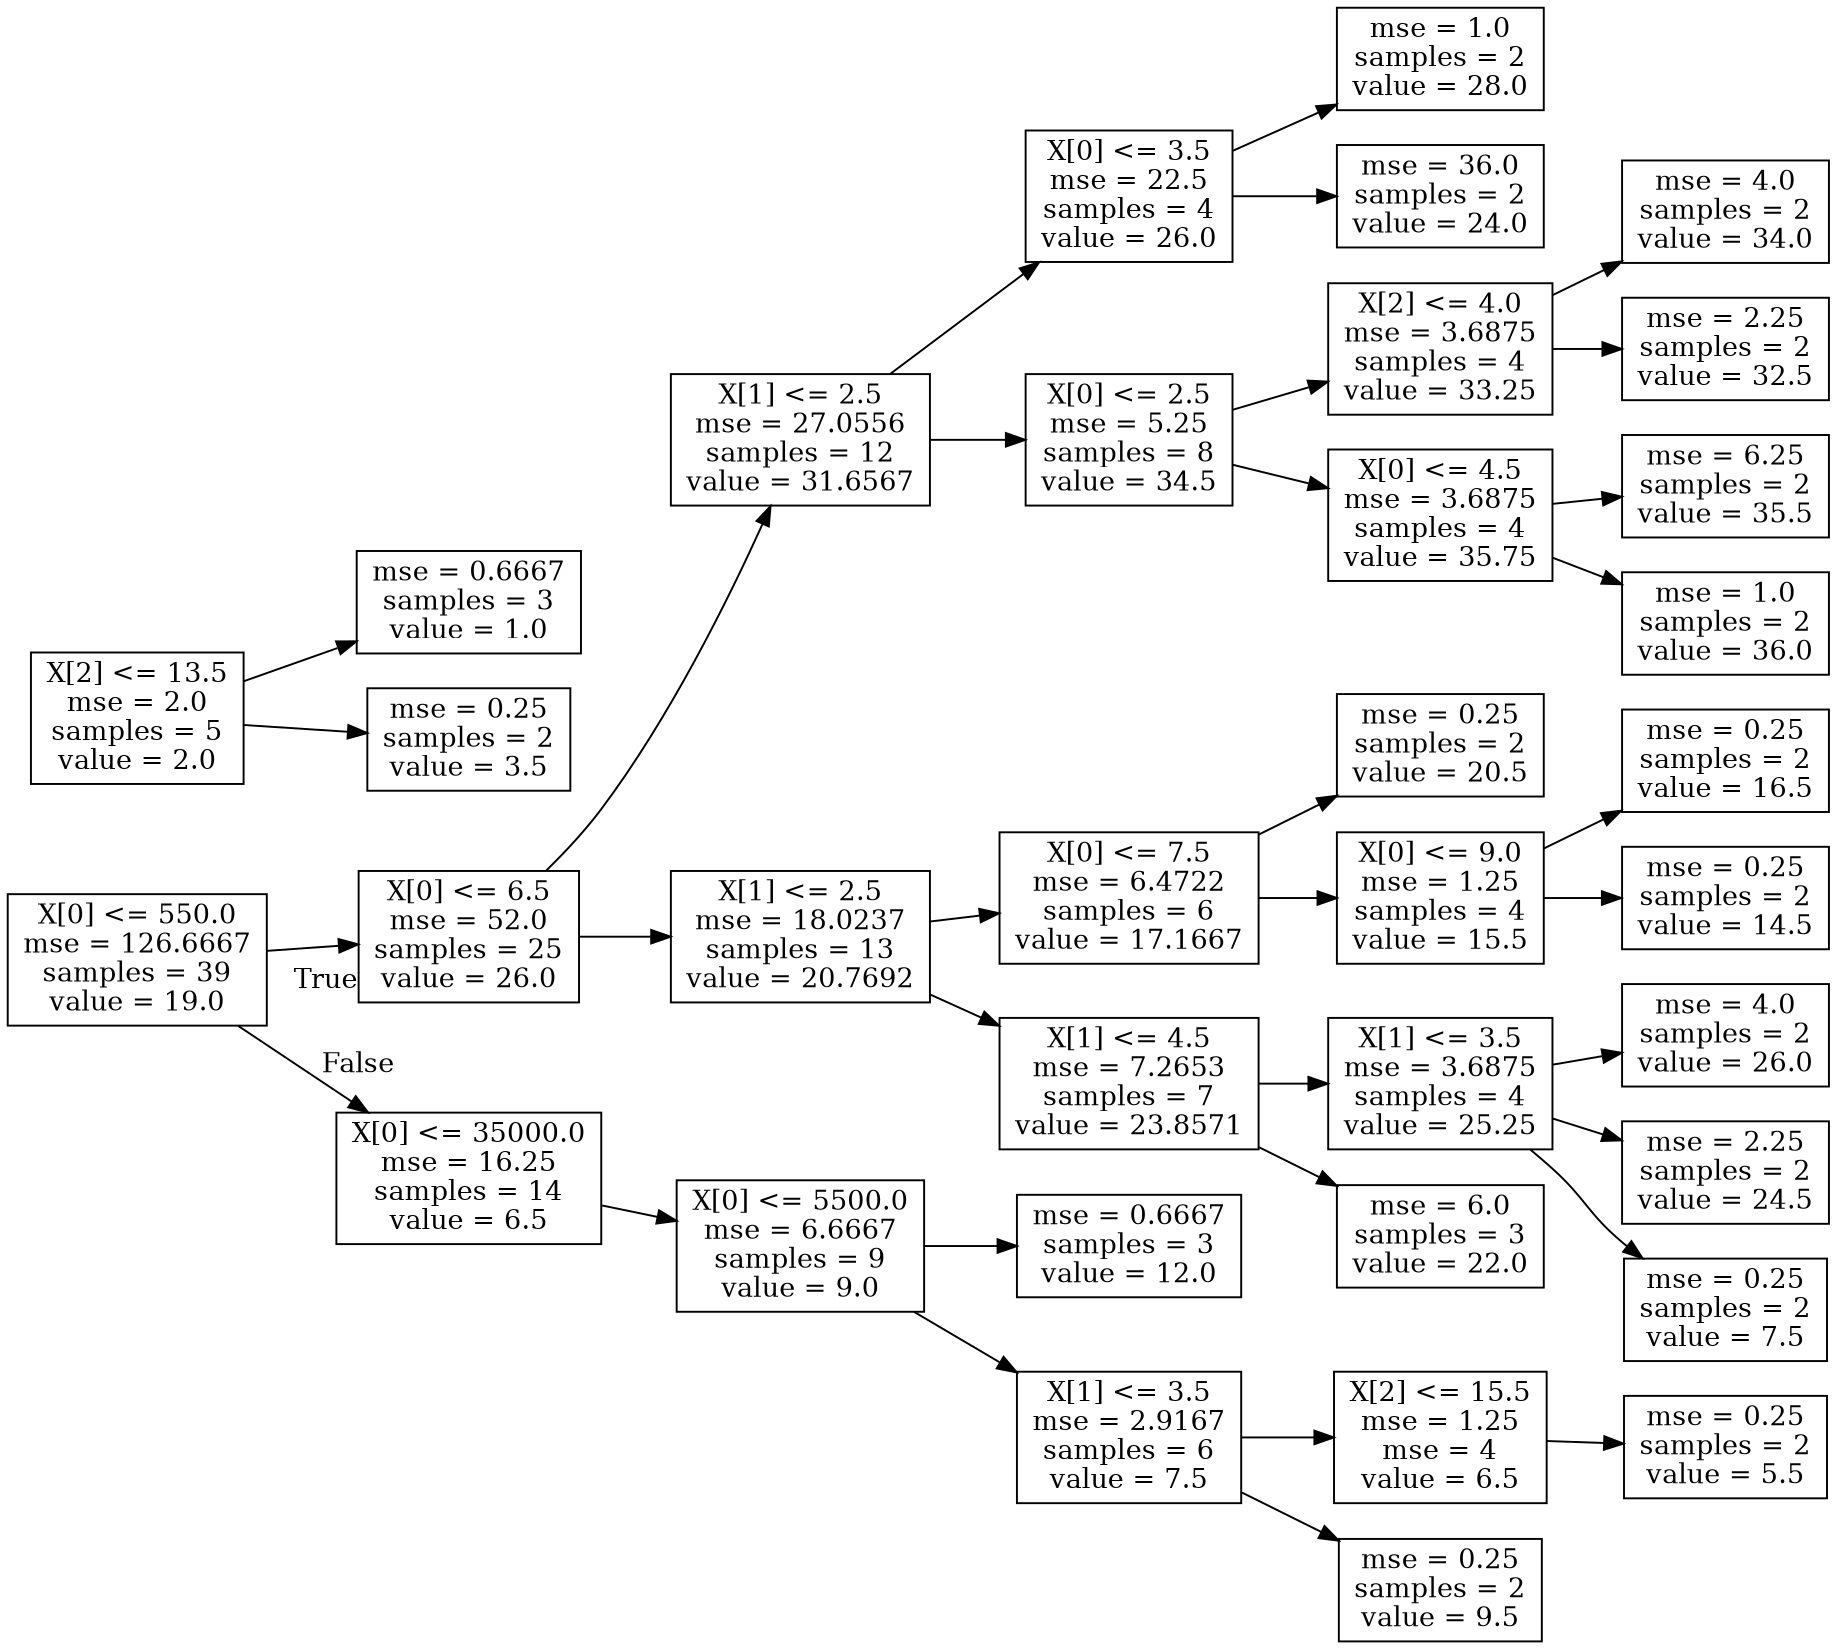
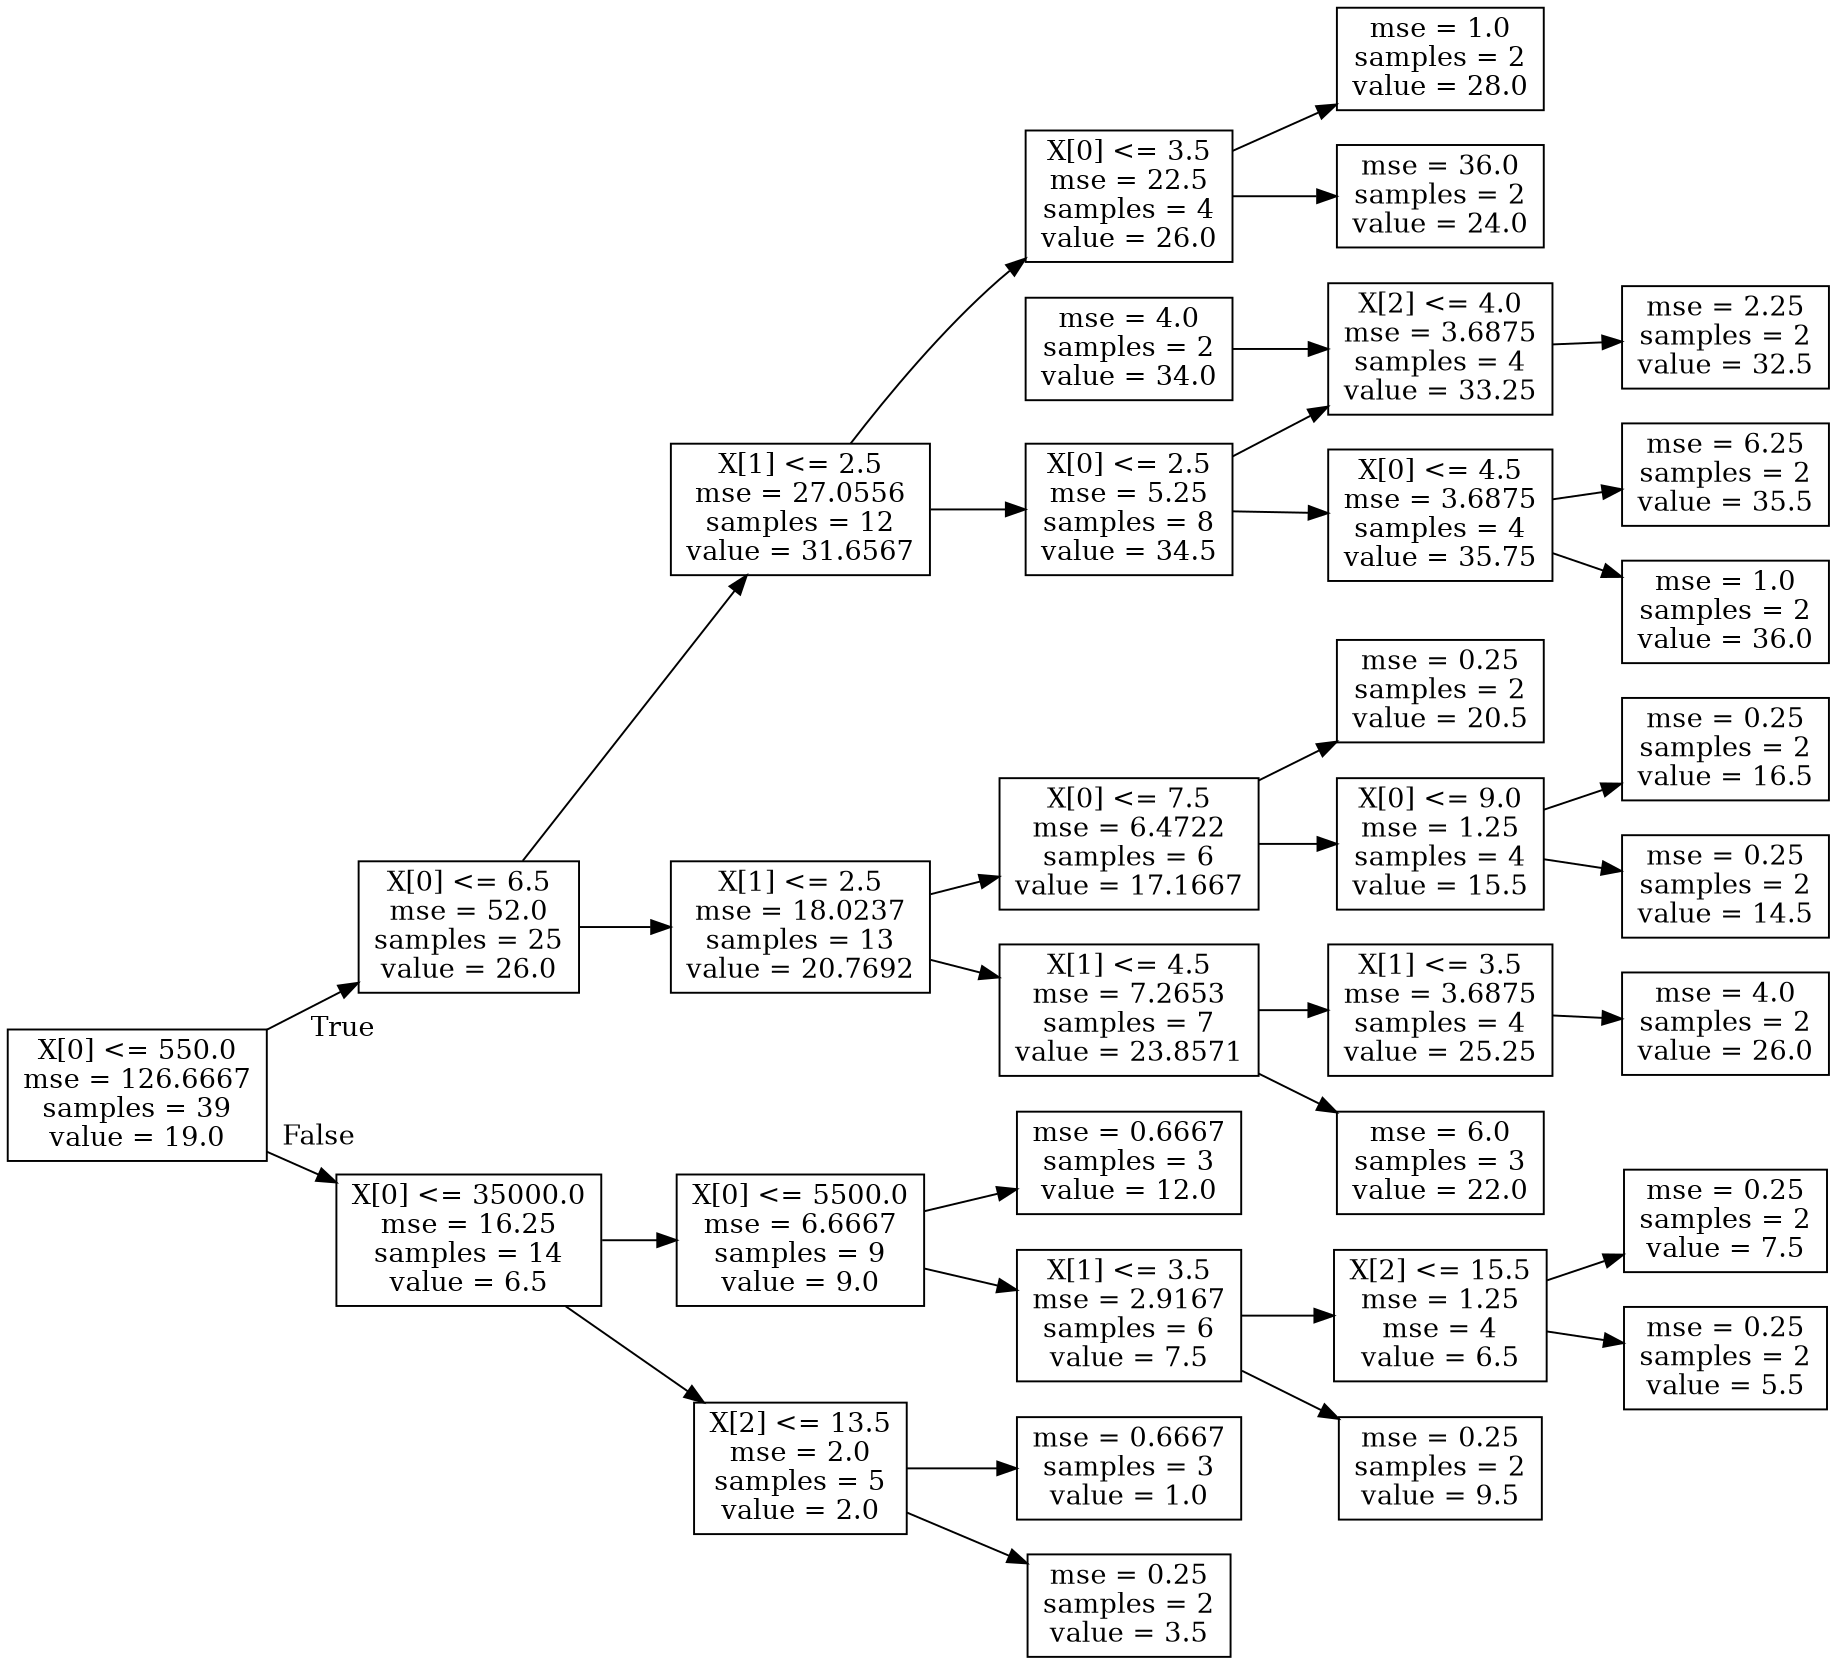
  digraph {
    rankdir=LR
    node [shape=box]
    n1 [label="X[0] <= 550.0\nmse = 126.6667\nsamples = 39\nvalue = 19.0"]
    n2 [label="X[0] <= 6.5\nmse = 52.0\nsamples = 25\nvalue = 26.0"]
    n3 [label="X[0] <= 35000.0\nmse = 16.25\nsamples = 14\nvalue = 6.5"]
    n4 [label="X[1] <= 2.5\nmse = 27.0556\nsamples = 12\nvalue = 31.6567"]
    n5 [label="X[1] <= 2.5\nmse = 18.0237\nsamples = 13\nvalue = 20.7692"]
    n6 [label="X[0] <= 5500.0\nmse = 6.6667\nsamples = 9\nvalue = 9.0"]
    n7 [label="X[2] <= 13.5\nmse = 2.0\nsamples = 5\nvalue = 2.0"]
    n8 [label="X[0] <= 3.5\nmse = 22.5\nsamples = 4\nvalue = 26.0"]
    n9 [label="X[0] <= 2.5\nmse = 5.25\nsamples = 8\nvalue = 34.5"]
    n10 [label="X[0] <= 7.5\nmse = 6.4722\nsamples = 6\nvalue = 17.1667"]
    n11 [label="X[1] <= 4.5\nmse = 7.2653\nsamples = 7\nvalue = 23.8571"]
    n12 [label="mse = 1.0\nsamples = 2\nvalue = 28.0"]
    n13 [label="mse = 36.0\nsamples = 2\nvalue = 24.0"]
    n14 [label="X[2] <= 4.0\nmse = 3.6875\nsamples = 4\nvalue = 33.25"]
    n15 [label="X[0] <= 4.5\nmse = 3.6875\nsamples = 4\nvalue = 35.75"]
    n16 [label="mse = 4.0\nsamples = 2\nvalue = 34.0"]
    n17 [label="mse = 2.25\nsamples = 2\nvalue = 32.5"]
    n18 [label="mse = 6.25\nsamples = 2\nvalue = 35.5"]
    n19 [label="mse = 1.0\nsamples = 2\nvalue = 36.0"]
    n20 [label="mse = 0.25\nsamples = 2\nvalue = 20.5"]
    n21 [label="X[0] <= 9.0\nmse = 1.25\nsamples = 4\nvalue = 15.5"]
    n22 [label="X[1] <= 3.5\nmse = 3.6875\nsamples = 4\nvalue = 25.25"]
    n23 [label="mse = 6.0\nsamples = 3\nvalue = 22.0"]
    n24 [label="mse = 0.25\nsamples = 2\nvalue = 16.5"]
    n25 [label="mse = 0.25\nsamples = 2\nvalue = 14.5"]
    n26 [label="mse = 4.0\nsamples = 2\nvalue = 26.0"]
-   n27 [label="mse = 2.25\nsamples = 2\nvalue = 24.5"]
    n28 [label="mse = 0.6667\nsamples = 3\nvalue = 12.0"]
    n29 [label="X[1] <= 3.5\nmse = 2.9167\nsamples = 6\nvalue = 7.5"]
    n30 [label="mse = 0.6667\nsamples = 3\nvalue = 1.0"]
    n31 [label="mse = 0.25\nsamples = 2\nvalue = 3.5"]
    n32 [label="X[2] <= 15.5\nmse = 1.25\nmse = 4\nvalue = 6.5"]
    n33 [label="mse = 0.25\nsamples = 2\nvalue = 9.5"]
    n34 [label="mse = 0.25\nsamples = 2\nvalue = 7.5"]
    n35 [label="mse = 0.25\nsamples = 2\nvalue = 5.5"]
    n1 -> n2 [headlabel=True labelangle=45 labeldistance=2.5]
    n1 -> n3 [headlabel=False labelangle=-45 labeldistance=2.5]
    n2 -> n4
    n2 -> n5
    n3 -> n6
+   n3 -> n7
    n4 -> n8
    n4 -> n9
    n5 -> n10
    n5 -> n11
    n6 -> n28
    n6 -> n29
    n7 -> n30
    n7 -> n31
    n8 -> n12
    n8 -> n13
    n9 -> n14
    n9 -> n15
    n10 -> n20
    n10 -> n21
    n11 -> n22
    n11 -> n23
-   n14 -> n16
+   n16 -> n14
    n14 -> n17
    n15 -> n18
    n15 -> n19
    n21 -> n24
    n21 -> n25
    n22 -> n26
-   n22 -> n27
    n29 -> n32
    n29 -> n33
-   n22 -> n34
+   n32 -> n34
    n32 -> n35
  }
